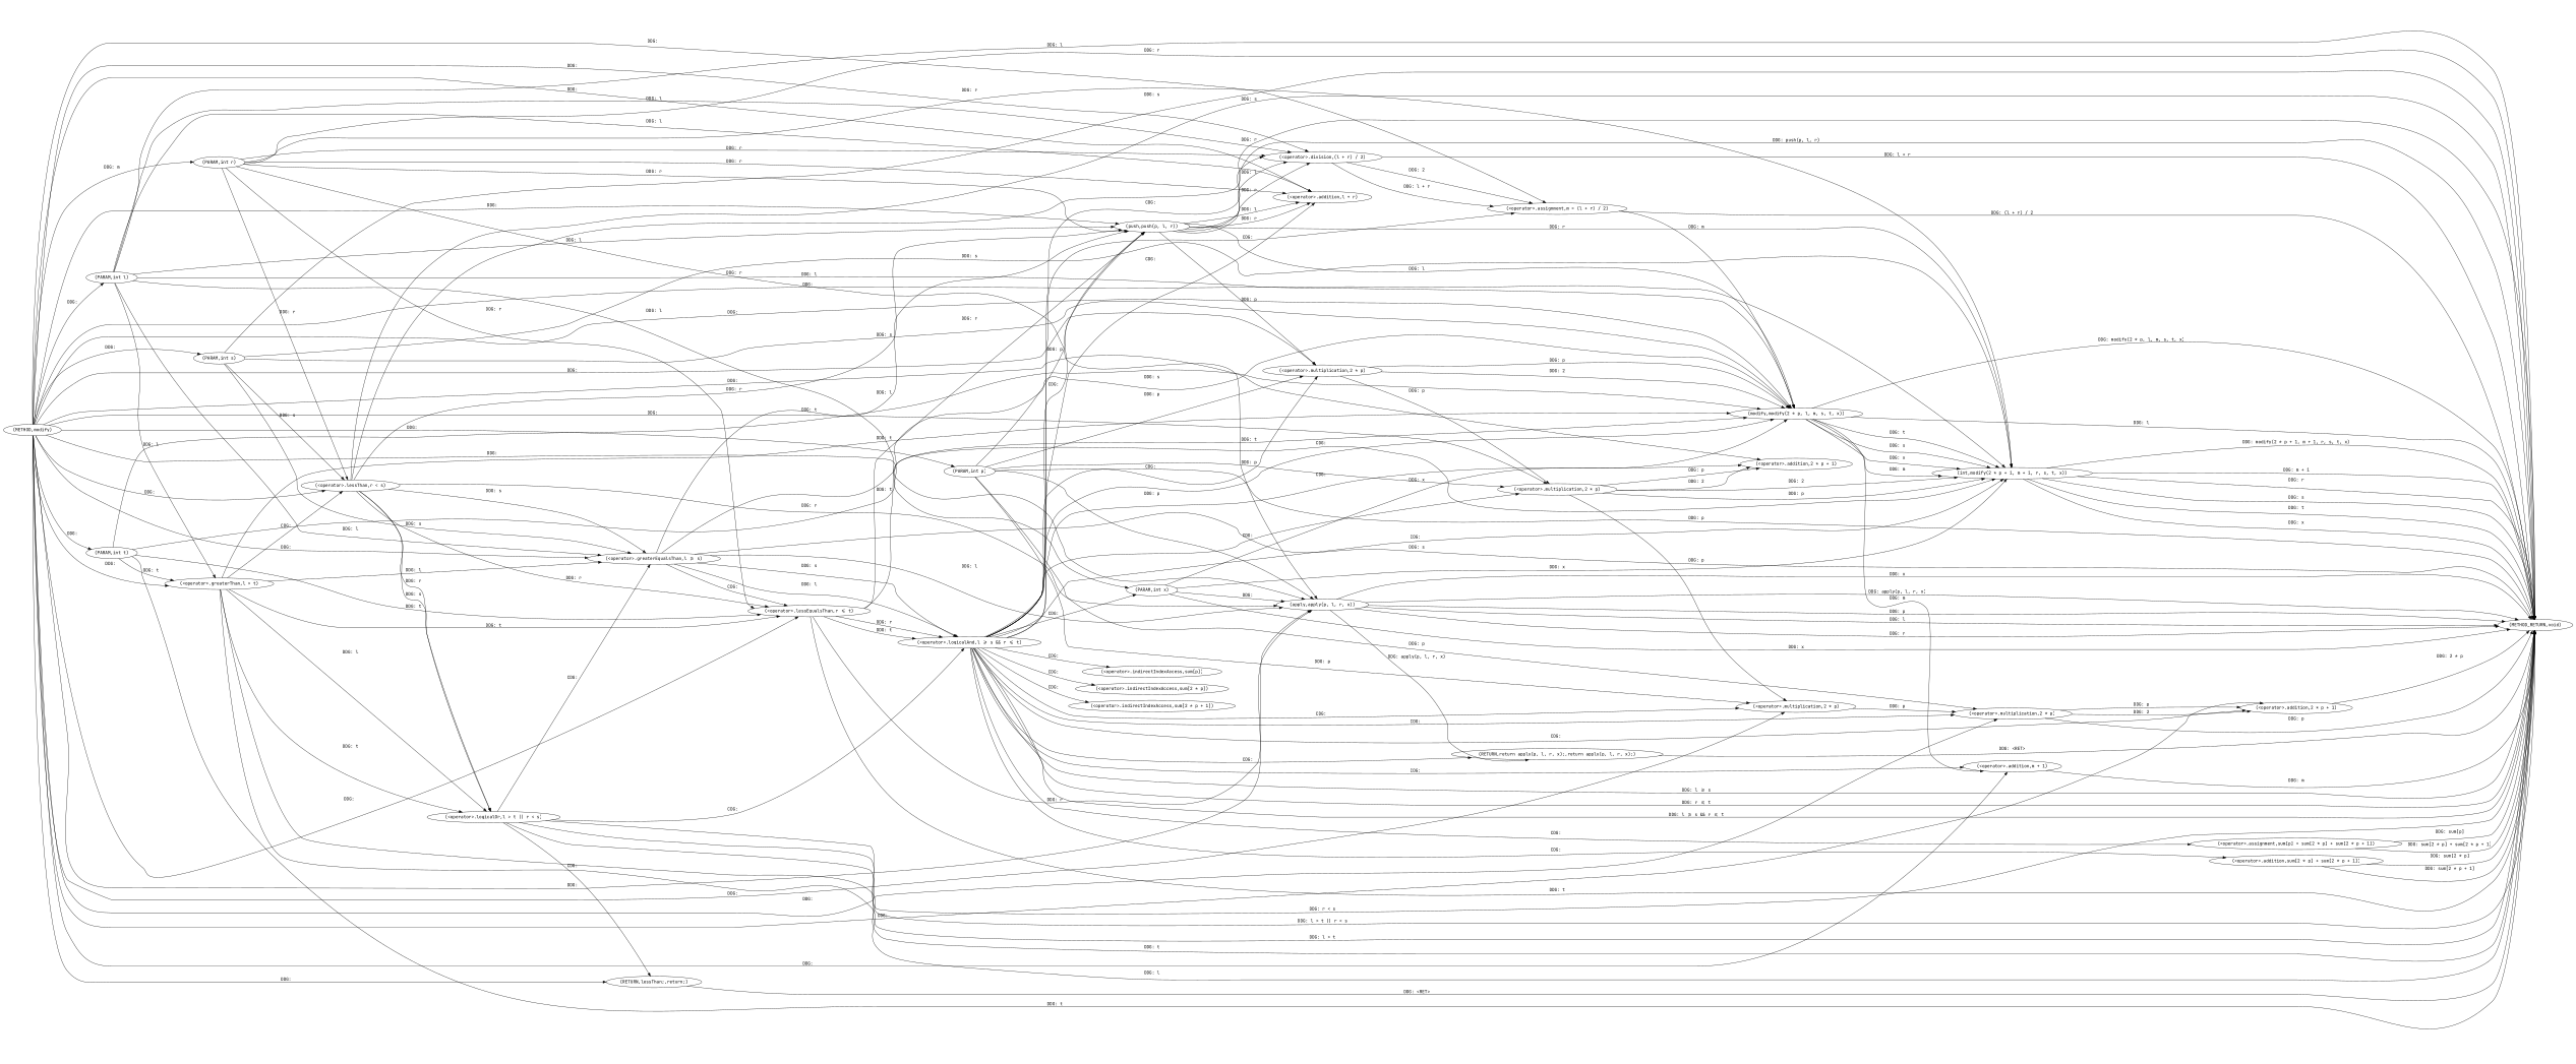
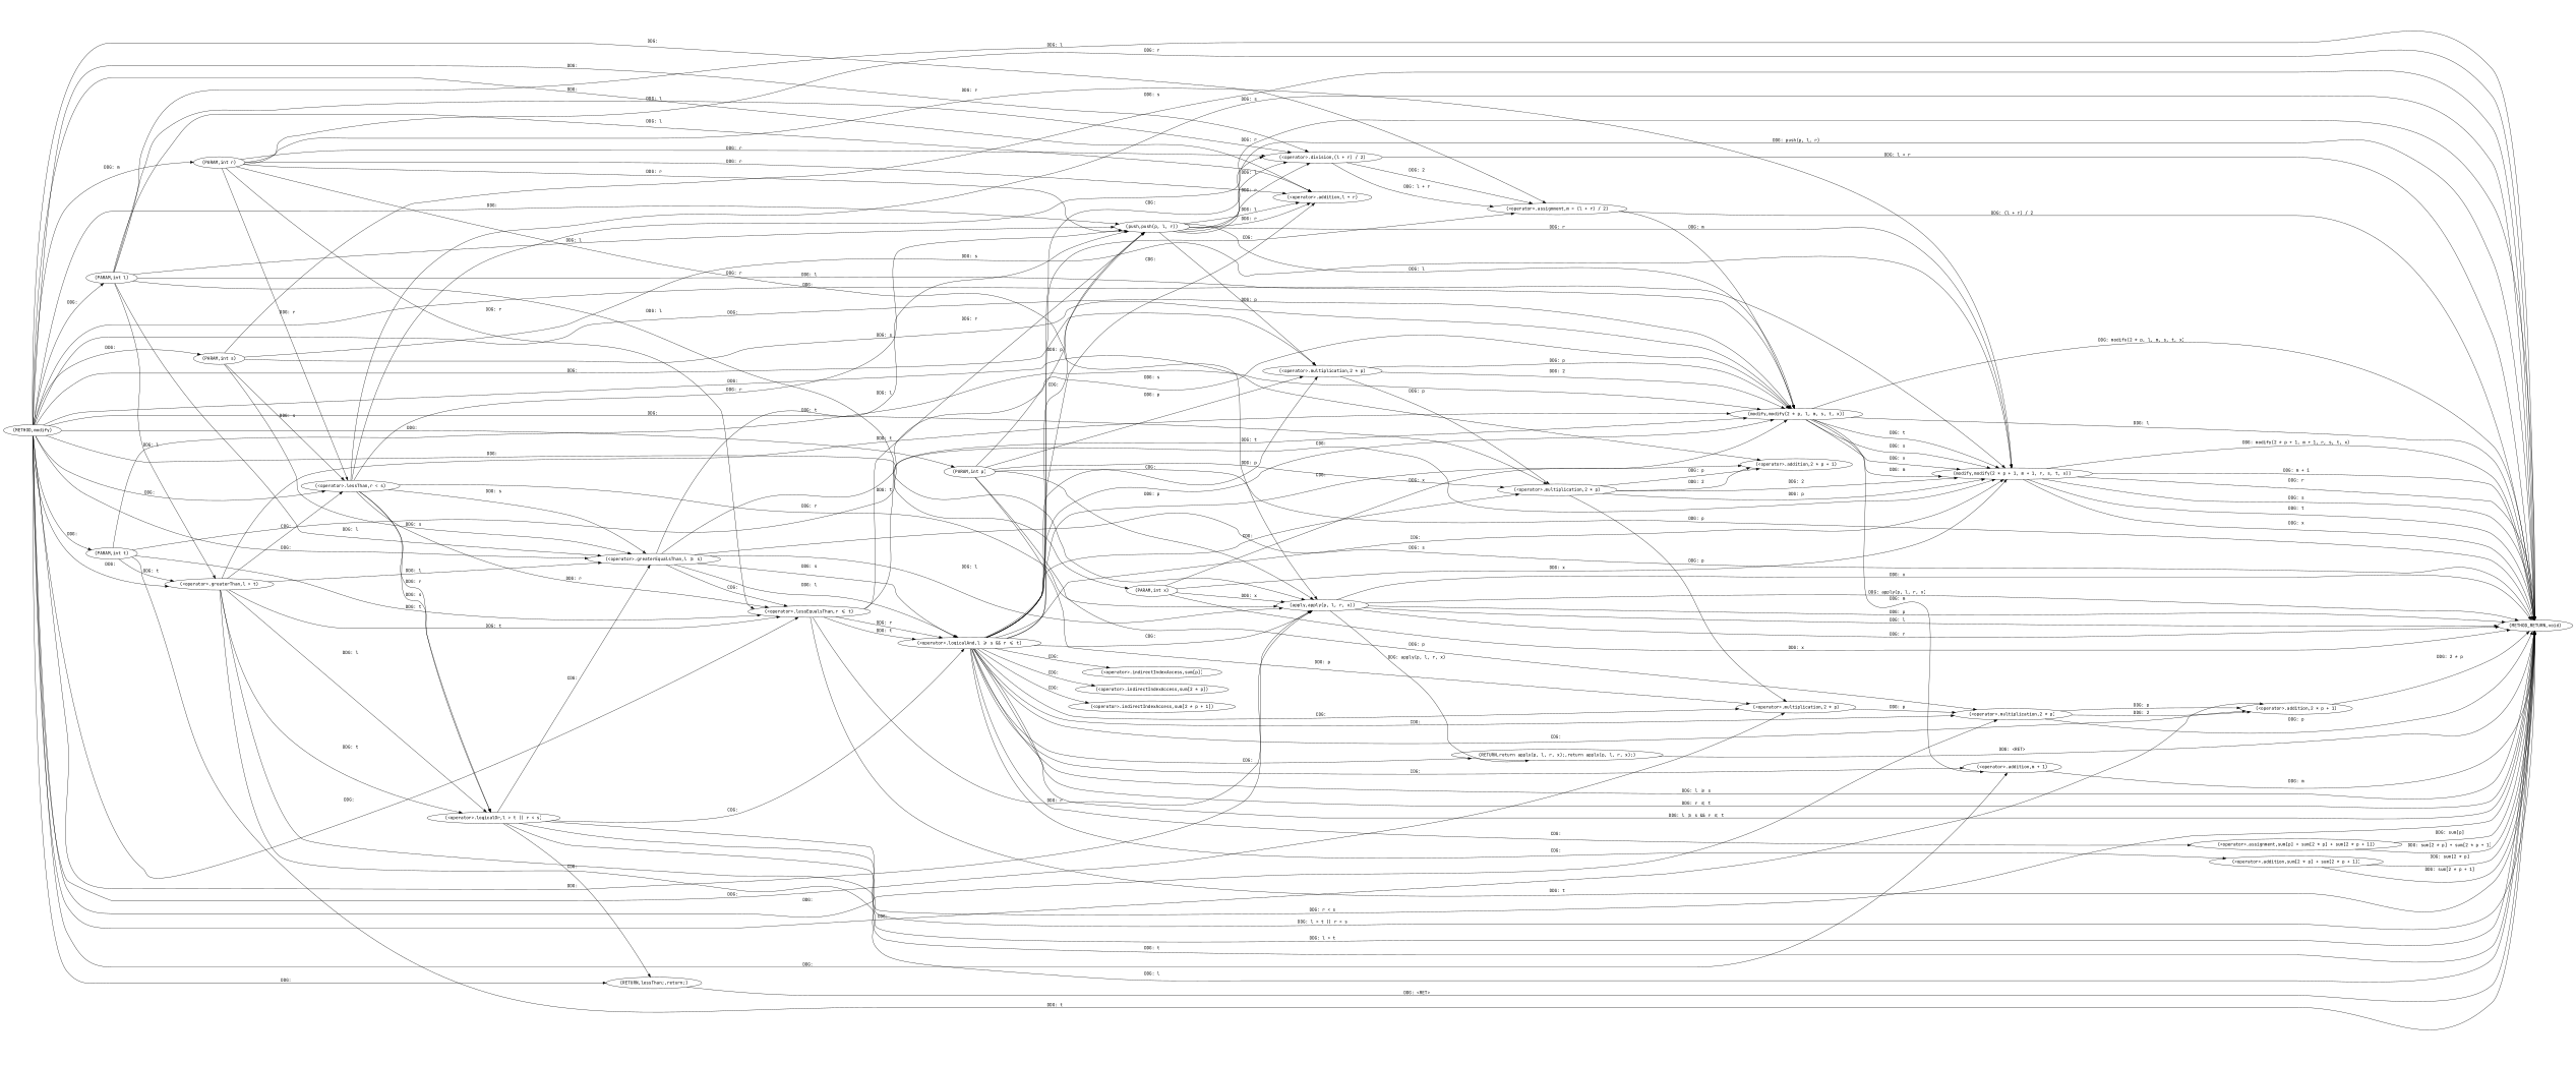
  digraph {
    fontname="JetBrains Mono"
    rankdir=LR
    node [fontname="JetBrains Mono"]
    edge [fontname="JetBrains Mono"]
    n1 [label="(METHOD,modify)"]
    n2 [label="(PARAM,int p)"]
    n3 [label="(PARAM,int l)"]
    n4 [label="(PARAM,int r)"]
    n5 [label="(PARAM,int s)"]
    n6 [label="(PARAM,int t)"]
    n7 [label="(PARAM,int x)"]
    n8 [label="(push,push(p, l, r))"]
    n9 [label="(<operator>.assignment,m = (l + r) / 2)"]
    n10 [label="(modify,modify(2 * p, l, m, s, t, x))"]
-   n11 [label="(int,modify(2 * p + 1, m + 1, r, s, t, x))"]
+   n11 [label="(modify,modify(2 * p + 1, m + 1, r, s, t, x))"]
    n12 [label="(RETURN,lessThan;,return;)"]
    n13 [label="(apply,apply(p, l, r, x))"]
    n14 [label="(<operator>.division,(l + r) / 2)"]
    n15 [label="(<operator>.multiplication,2 * p)"]
    n16 [label="(<operator>.addition,2 * p + 1)"]
    n17 [label="(<operator>.addition,m + 1)"]
    n18 [label="(<operator>.greaterThan,l > t)"]
    n19 [label="(<operator>.lessThan,r < s)"]
    n20 [label="(<operator>.greaterEqualsThan,l >= s)"]
    n21 [label="(<operator>.lessEqualsThan,r <= t)"]
    n22 [label="(<operator>.addition,l + r)"]
    n23 [label="(<operator>.multiplication,2 * p)"]
    n24 [label="(<operator>.multiplication,2 * p)"]
    n25 [label="(<operator>.addition,2 * p + 1)"]
    n26 [label="(<operator>.multiplication,2 * p)"]
    n27 [label="(METHOD_RETURN,void)"]
    n28 [label="(RETURN,return apply(p, l, r, x);,return apply(p, l, r, x);)"]
    n29 [label="(<operator>.logicalOr,l > t || r < s)"]
    n30 [label="(<operator>.logicalAnd,l >= s && r <= t)"]
    n31 [label="(<operator>.assignment,sum[p] = sum[2 * p] + sum[2 * p + 1])"]
    n32 [label="(<operator>.addition,sum[2 * p] + sum[2 * p + 1])"]
    n33 [label="(<operator>.indirectIndexAccess,sum[p])"]
    n34 [label="(<operator>.indirectIndexAccess,sum[2 * p])"]
    n35 [label="(<operator>.indirectIndexAccess,sum[2 * p + 1])"]
    n1 -> n2 [label="DDG: "]
    n1 -> n3 [label="DDG: "]
    n1 -> n4 [label="DDG: m"]
    n1 -> n5 [label="DDG: "]
    n1 -> n6 [label="DDG: "]
    n1 -> n7 [label="DDG: "]
    n1 -> n8 [label="DDG: "]
    n1 -> n9 [label="DDG: "]
    n1 -> n10 [label="DDG: "]
    n1 -> n11 [label="DDG: "]
    n1 -> n12 [label="DDG: "]
    n1 -> n13 [label="DDG: "]
    n1 -> n14 [label="DDG: "]
    n1 -> n15 [label="DDG: "]
    n1 -> n16 [label="DDG: "]
    n1 -> n17 [label="DDG: "]
    n1 -> n18 [label="DDG: "]
    n1 -> n19 [label="DDG: "]
    n1 -> n20 [label="DDG: "]
    n1 -> n21 [label="DDG: "]
    n1 -> n22 [label="DDG: "]
    n1 -> n23 [label="DDG: "]
    n1 -> n24 [label="DDG: "]
    n1 -> n25 [label="DDG: "]
    n1 -> n26 [label="DDG: "]
    n2 -> n8 [label="DDG: p"]
    n2 -> n13 [label="DDG: p"]
    n2 -> n15 [label="DDG: p"]
    n2 -> n23 [label="DDG: p"]
    n2 -> n24 [label="DDG: p"]
    n2 -> n26 [label="DDG: p"]
    n2 -> n27 [label="DDG: p"]
    n3 -> n8 [label="DDG: l"]
    n3 -> n10 [label="DDG: l"]
    n3 -> n13 [label="DDG: l"]
    n3 -> n14 [label="DDG: l"]
    n3 -> n18 [label="DDG: l"]
    n3 -> n20 [label="DDG: l"]
    n3 -> n22 [label="DDG: l"]
    n3 -> n27 [label="DDG: l"]
    n4 -> n8 [label="DDG: r"]
    n4 -> n11 [label="DDG: r"]
    n4 -> n13 [label="DDG: r"]
    n4 -> n14 [label="DDG: r"]
    n4 -> n19 [label="DDG: r"]
    n4 -> n21 [label="DDG: r"]
    n4 -> n22 [label="DDG: r"]
    n4 -> n27 [label="DDG: r"]
    n5 -> n10 [label="DDG: s"]
    n5 -> n11 [label="DDG: s"]
    n5 -> n19 [label="DDG: s"]
    n5 -> n20 [label="DDG: s"]
    n5 -> n27 [label="DDG: s"]
    n6 -> n10 [label="DDG: t"]
    n6 -> n11 [label="DDG: t"]
    n6 -> n18 [label="DDG: t"]
    n6 -> n21 [label="DDG: t"]
    n6 -> n27 [label="DDG: t"]
    n7 -> n10 [label="DDG: x"]
    n7 -> n11 [label="DDG: x"]
-   n7 -> n13 [label="DDG: "]
+   n7 -> n13 [label="DDG: x"]
    n7 -> n27 [label="DDG: x"]
    n8 -> n10 [label="DDG: l"]
    n8 -> n11 [label="DDG: r"]
    n8 -> n14 [label="DDG: r"]
    n8 -> n14 [label="DDG: l"]
    n8 -> n15 [label="DDG: p"]
    n8 -> n22 [label="DDG: l"]
    n8 -> n22 [label="DDG: r"]
    n8 -> n27 [label="DDG: push(p, l, r)"]
    n9 -> n10 [label="DDG: m"]
    n9 -> n27 [label="DDG: (l + r) / 2"]
    n10 -> n11 [label="DDG: t"]
    n10 -> n11 [label="DDG: s"]
    n10 -> n11 [label="DDG: x"]
    n10 -> n11 [label="DDG: m"]
    n10 -> n17 [label="DDG: m"]
    n10 -> n27 [label="DDG: l"]
    n10 -> n27 [label="DDG: modify(2 * p, l, m, s, t, x)"]
    n11 -> n27 [label="DDG: m + 1"]
    n11 -> n27 [label="DDG: r"]
    n11 -> n27 [label="DDG: s"]
    n11 -> n27 [label="DDG: t"]
    n11 -> n27 [label="DDG: x"]
    n11 -> n27 [label="DDG: modify(2 * p + 1, m + 1, r, s, t, x)"]
    n12 -> n27 [label="DDG: <RET>"]
    n13 -> n27 [label="DDG: p"]
    n13 -> n27 [label="DDG: l"]
    n13 -> n27 [label="DDG: r"]
    n13 -> n27 [label="DDG: x"]
    n13 -> n27 [label="DDG: apply(p, l, r, x)"]
    n13 -> n28 [label="DDG: apply(p, l, r, x)"]
    n14 -> n9 [label="DDG: 2"]
    n14 -> n9 [label="DDG: l + r"]
    n14 -> n27 [label="DDG: l + r"]
    n15 -> n10 [label="DDG: p"]
    n15 -> n10 [label="DDG: 2"]
    n15 -> n23 [label="DDG: p"]
    n17 -> n27 [label="DDG: m"]
    n18 -> n10 [label="DDG: t"]
    n18 -> n19 [label="CDG: "]
    n18 -> n20 [label="DDG: l"]
    n18 -> n21 [label="DDG: t"]
    n18 -> n27 [label="DDG: l"]
    n18 -> n27 [label="DDG: t"]
    n18 -> n29 [label="DDG: t"]
    n18 -> n29 [label="DDG: l"]
    n19 -> n8 [label="DDG: r"]
    n19 -> n13 [label="DDG: r"]
    n19 -> n20 [label="DDG: s"]
    n19 -> n21 [label="DDG: r"]
    n19 -> n27 [label="DDG: r"]
    n19 -> n27 [label="DDG: s"]
    n19 -> n29 [label="DDG: r"]
    n19 -> n29 [label="DDG: s"]
    n20 -> n8 [label="DDG: l"]
    n20 -> n10 [label="DDG: s"]
    n20 -> n13 [label="DDG: l"]
    n20 -> n21 [label="CDG: "]
    n20 -> n27 [label="DDG: s"]
    n20 -> n30 [label="DDG: s"]
    n20 -> n30 [label="DDG: l"]
    n21 -> n8 [label="DDG: r"]
    n21 -> n10 [label="DDG: t"]
    n21 -> n13 [label="DDG: r"]
    n21 -> n27 [label="DDG: t"]
    n21 -> n30 [label="DDG: r"]
    n21 -> n30 [label="DDG: t"]
    n23 -> n11 [label="DDG: 2"]
    n23 -> n11 [label="DDG: p"]
    n23 -> n16 [label="DDG: 2"]
    n23 -> n16 [label="DDG: p"]
    n23 -> n24 [label="DDG: p"]
    n24 -> n26 [label="DDG: p"]
    n25 -> n27 [label="DDG: 2 * p"]
    n26 -> n25 [label="DDG: p"]
    n26 -> n25 [label="DDG: 2"]
    n26 -> n27 [label="DDG: p"]
    n28 -> n27 [label="DDG: <RET>"]
    n29 -> n12 [label="CDG: "]
    n29 -> n20 [label="CDG: "]
    n29 -> n27 [label="DDG: l > t"]
    n29 -> n27 [label="DDG: r < s"]
    n29 -> n27 [label="DDG: l > t || r < s"]
    n29 -> n30 [label="CDG: "]
    n30 -> n8 [label="CDG: "]
    n30 -> n9 [label="CDG: "]
    n30 -> n10 [label="CDG: "]
    n30 -> n11 [label="CDG: "]
-   n30 -> n7 [label="CDG: "]
+   n30 -> n13 [label="CDG: "]
    n30 -> n14 [label="CDG: "]
    n30 -> n15 [label="CDG: "]
    n30 -> n16 [label="CDG: "]
    n30 -> n17 [label="CDG: "]
    n30 -> n22 [label="CDG: "]
    n30 -> n23 [label="CDG: "]
    n30 -> n24 [label="CDG: "]
    n30 -> n25 [label="CDG: "]
    n30 -> n26 [label="CDG: "]
    n30 -> n27 [label="DDG: l >= s"]
    n30 -> n27 [label="DDG: r <= t"]
    n30 -> n27 [label="DDG: l >= s && r <= t"]
    n30 -> n28 [label="CDG: "]
    n30 -> n31 [label="CDG: "]
    n30 -> n32 [label="CDG: "]
    n30 -> n33 [label="CDG: "]
    n30 -> n34 [label="CDG: "]
    n30 -> n35 [label="CDG: "]
    n31 -> n27 [label="DDG: sum[p]"]
    n31 -> n27 [label="DDG: sum[2 * p] + sum[2 * p + 1]"]
    n32 -> n27 [label="DDG: sum[2 * p]"]
    n32 -> n27 [label="DDG: sum[2 * p + 1]"]
  }
